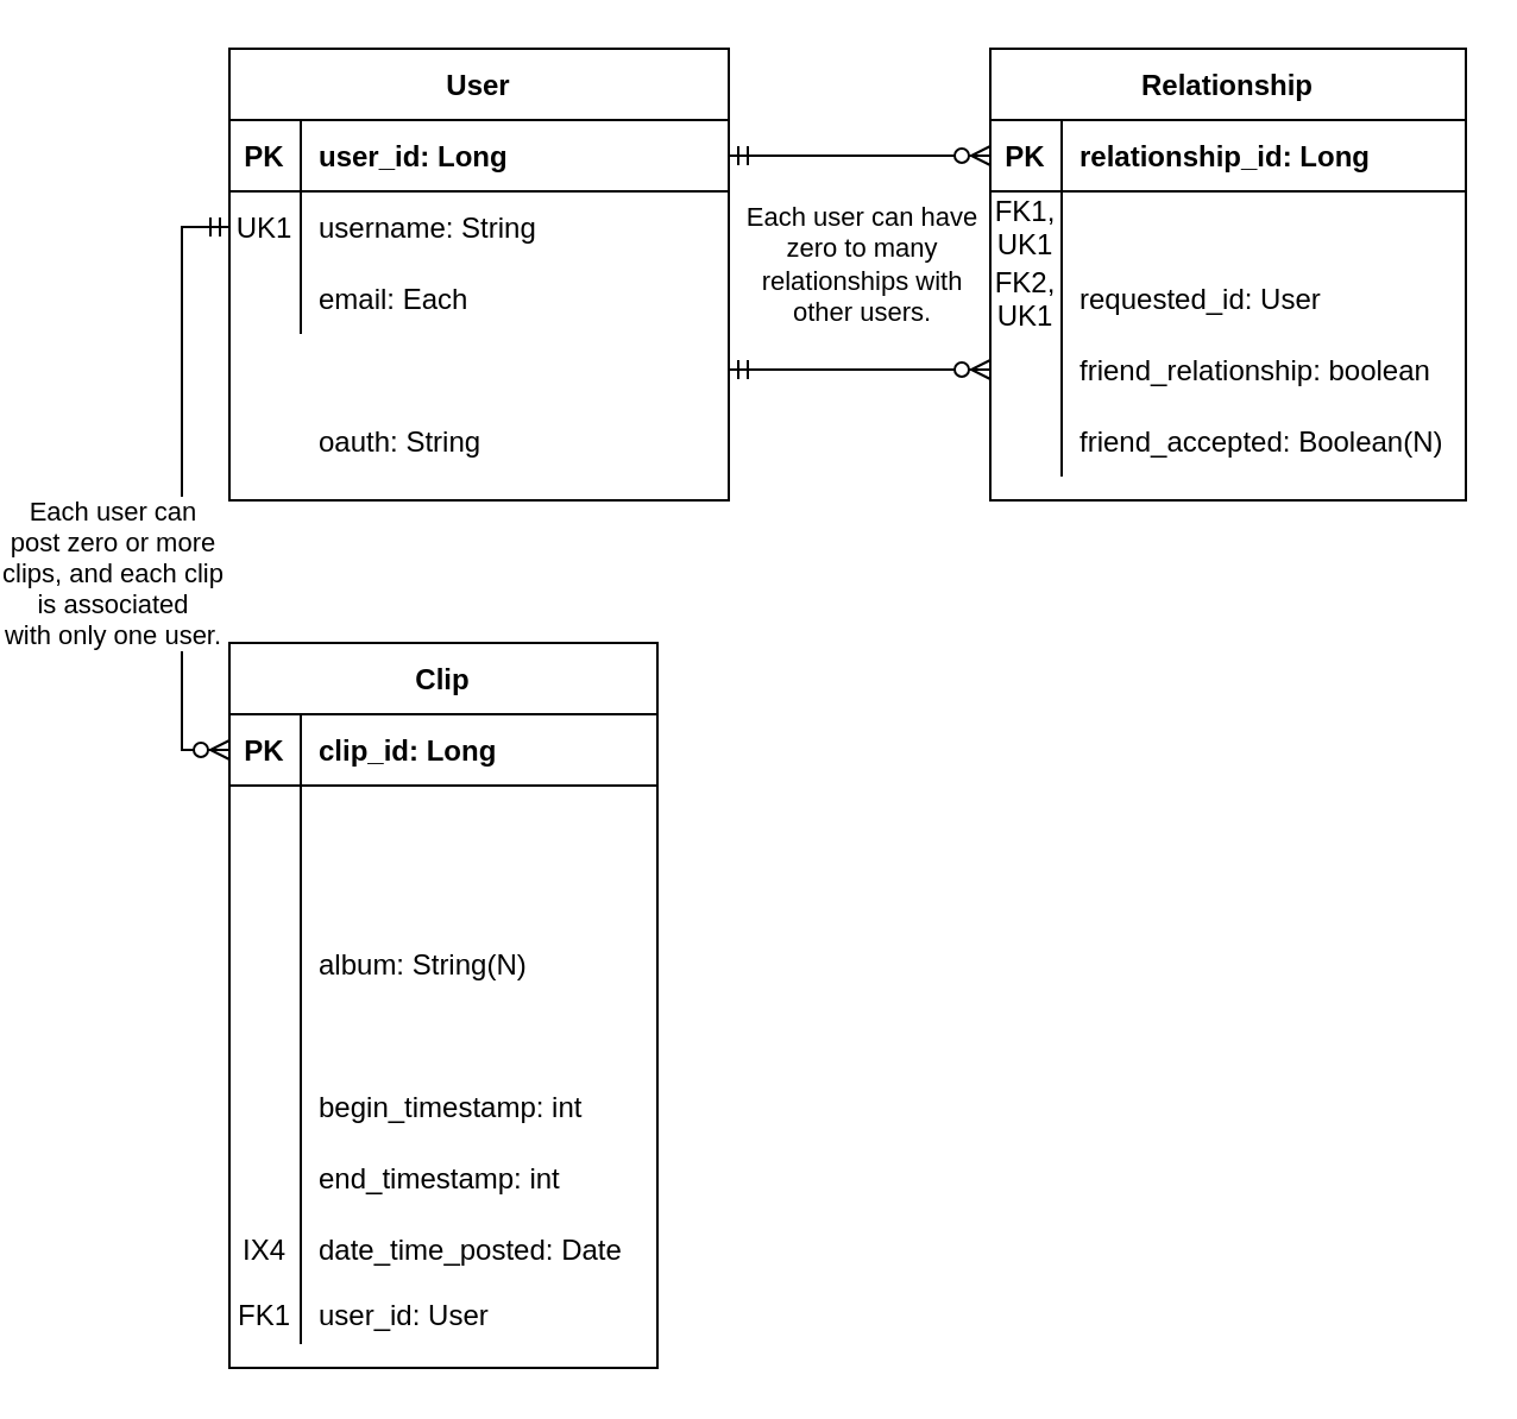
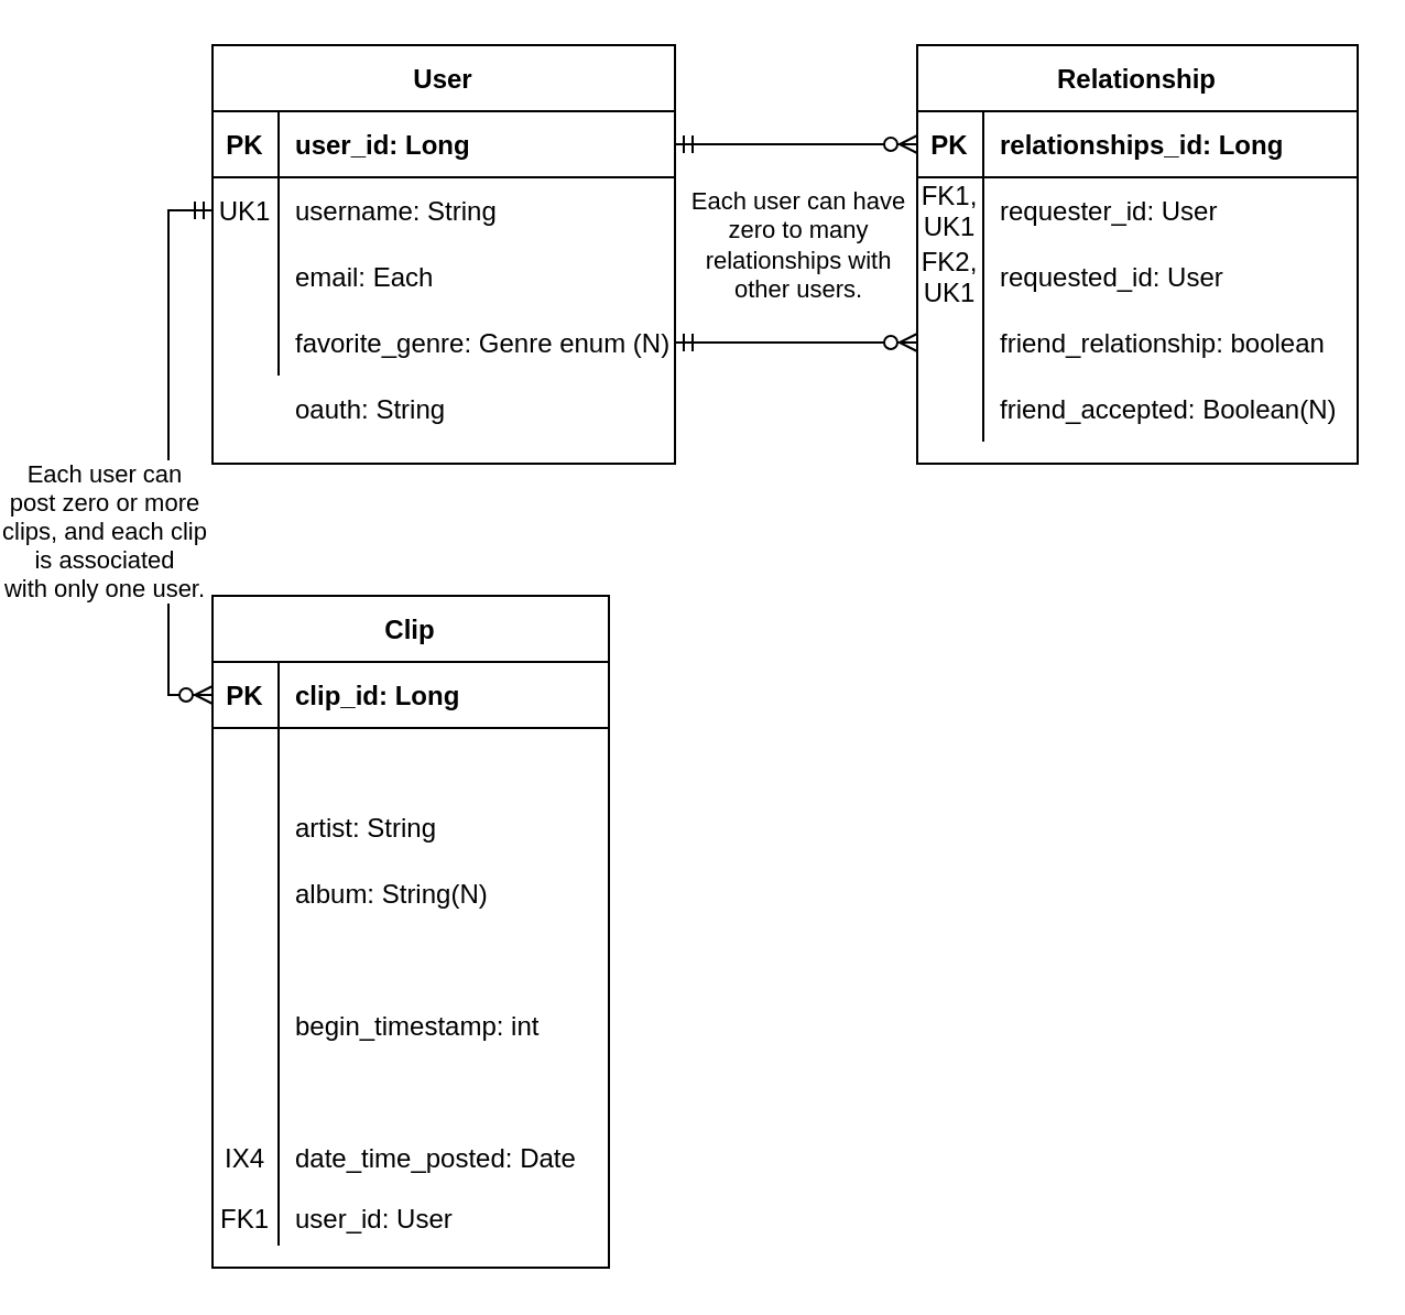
  <mxCell id="0" />
  <mxCell id="1" parent="0" />
  <mxCell id="2" style="edgeStyle=orthogonalEdgeStyle;rounded=0;orthogonalLoop=1;jettySize=auto;html=1;entryX=1;entryY=0.5;entryDx=0;entryDy=0;startArrow=ERzeroToMany;startFill=1;endArrow=ERmandOne;endFill=0;exitX=0;exitY=0.5;exitDx=0;exitDy=0;" parent="1" source="32" target="17" edge="1"><mxGeometry relative="1" as="geometry"><mxPoint x="240" y="190" as="sourcePoint" /></mxGeometry></mxCell>
  <mxCell id="3" style="edgeStyle=orthogonalEdgeStyle;rounded=0;orthogonalLoop=1;jettySize=auto;html=1;startArrow=ERzeroToMany;startFill=1;endArrow=ERmandOne;endFill=0;exitX=0;exitY=0.5;exitDx=0;exitDy=0;" parent="1" source="23" target="8" edge="1"><mxGeometry relative="1" as="geometry"><mxPoint x="240" y="140" as="sourcePoint" /></mxGeometry></mxCell>
  <mxCell id="4" value="Each user can have&lt;br&gt;zero to many &lt;br&gt;relationships with&lt;br&gt;other users." style="edgeLabel;html=1;align=center;verticalAlign=middle;resizable=0;points=[];" parent="3" vertex="1" connectable="0"><mxGeometry x="-0.2" y="-1" relative="1" as="geometry"><mxPoint x="-11" y="46" as="offset" /></mxGeometry></mxCell>
  <mxCell id="5" style="edgeStyle=orthogonalEdgeStyle;rounded=0;orthogonalLoop=1;jettySize=auto;html=1;exitX=0;exitY=0.5;exitDx=0;exitDy=0;startArrow=ERzeroToMany;startFill=1;endArrow=ERmandOne;endFill=0;entryX=0;entryY=0.5;entryDx=0;entryDy=0;" parent="1" source="39" target="11" edge="1"><mxGeometry relative="1" as="geometry"><mxPoint x="0" y="195" as="targetPoint" /></mxGeometry></mxCell>
  <mxCell id="6" value="Each user can &lt;br&gt;post zero or more &lt;br&gt;clips, and each clip &lt;br&gt;is associated &lt;br&gt;with only one user." style="edgeLabel;html=1;align=center;verticalAlign=middle;resizable=0;points=[];" parent="5" vertex="1" connectable="0"><mxGeometry x="-0.3" y="3" relative="1" as="geometry"><mxPoint x="-27" y="-4" as="offset" /></mxGeometry></mxCell>
  <mxCell id="7" value="User" style="shape=table;startSize=30;container=1;collapsible=1;childLayout=tableLayout;fixedRows=1;rowLines=0;fontStyle=1;align=center;resizeLast=1;" parent="1" vertex="1"><mxGeometry x="20" y="20" width="210" height="190" as="geometry" /></mxCell>
  <mxCell id="8" value="" style="shape=partialRectangle;collapsible=0;dropTarget=0;pointerEvents=0;fillColor=none;top=0;left=0;bottom=1;right=0;points=[[0,0.5],[1,0.5]];portConstraint=eastwest;" parent="7" vertex="1"><mxGeometry y="30" width="210" height="30" as="geometry" /></mxCell>
  <mxCell id="9" value="PK" style="shape=partialRectangle;connectable=0;fillColor=none;top=0;left=0;bottom=0;right=0;fontStyle=1;overflow=hidden;" parent="8" vertex="1"><mxGeometry width="30" height="30" as="geometry" /></mxCell>
  <mxCell id="10" value="user_id: Long" style="shape=partialRectangle;connectable=0;fillColor=none;top=0;left=0;bottom=0;right=0;align=left;spacingLeft=6;fontStyle=1;overflow=hidden;" parent="8" vertex="1"><mxGeometry x="30" width="180" height="30" as="geometry" /></mxCell>
  <mxCell id="11" value="" style="shape=partialRectangle;collapsible=0;dropTarget=0;pointerEvents=0;fillColor=none;top=0;left=0;bottom=0;right=0;points=[[0,0.5],[1,0.5]];portConstraint=eastwest;" parent="7" vertex="1"><mxGeometry y="60" width="210" height="30" as="geometry" /></mxCell>
  <mxCell id="12" value="UK1" style="shape=partialRectangle;connectable=0;fillColor=none;top=0;left=0;bottom=0;right=0;editable=1;overflow=hidden;" parent="11" vertex="1"><mxGeometry width="30" height="30" as="geometry" /></mxCell>
  <mxCell id="13" value="username: String" style="shape=partialRectangle;connectable=0;fillColor=none;top=0;left=0;bottom=0;right=0;align=left;spacingLeft=6;overflow=hidden;" parent="11" vertex="1"><mxGeometry x="30" width="180" height="30" as="geometry" /></mxCell>
  <mxCell id="14" value="" style="shape=partialRectangle;collapsible=0;dropTarget=0;pointerEvents=0;fillColor=none;top=0;left=0;bottom=0;right=0;points=[[0,0.5],[1,0.5]];portConstraint=eastwest;" parent="7" vertex="1"><mxGeometry y="90" width="210" height="30" as="geometry" /></mxCell>
  <mxCell id="15" value="" style="shape=partialRectangle;connectable=0;fillColor=none;top=0;left=0;bottom=0;right=0;editable=1;overflow=hidden;" parent="14" vertex="1"><mxGeometry width="30" height="30" as="geometry" /></mxCell>
  <mxCell id="16" value="email: Each" style="shape=partialRectangle;connectable=0;fillColor=none;top=0;left=0;bottom=0;right=0;align=left;spacingLeft=6;overflow=hidden;" parent="14" vertex="1"><mxGeometry x="30" width="180" height="30" as="geometry" /></mxCell>
  <mxCell id="17" value="" style="shape=partialRectangle;collapsible=0;dropTarget=0;pointerEvents=0;fillColor=none;top=0;left=0;bottom=0;right=0;points=[[0,0.5],[1,0.5]];portConstraint=eastwest;" parent="7" vertex="1"><mxGeometry y="120" width="210" height="30" as="geometry" /></mxCell>
  <mxCell id="18" value="" style="shape=partialRectangle;connectable=0;fillColor=none;top=0;left=0;bottom=0;right=0;editable=1;overflow=hidden;" parent="17" vertex="1"><mxGeometry width="30" height="30" as="geometry" /></mxCell>
+ <mxCell id="19" value="favorite_genre: Genre enum (N)" style="shape=partialRectangle;connectable=0;fillColor=none;top=0;left=0;bottom=0;right=0;align=left;spacingLeft=6;overflow=hidden;" parent="17" vertex="1"><mxGeometry x="30" width="180" height="30" as="geometry" /></mxCell>
  <mxCell id="20" style="shape=partialRectangle;collapsible=0;dropTarget=0;pointerEvents=0;fillColor=none;top=0;left=0;bottom=0;right=0;points=[[0,0.5],[1,0.5]];portConstraint=eastwest;" parent="7" vertex="1"><mxGeometry y="150" width="210" height="30" as="geometry" /></mxCell>
  <mxCell id="21" value="oauth: String" style="shape=partialRectangle;connectable=0;fillColor=none;top=0;left=0;bottom=0;right=0;align=left;spacingLeft=6;overflow=hidden;" parent="20" vertex="1"><mxGeometry x="30" width="180" height="30" as="geometry" /></mxCell>
  <mxCell id="22" value="Relationship" style="shape=table;startSize=30;container=1;collapsible=1;childLayout=tableLayout;fixedRows=1;rowLines=0;fontStyle=1;align=center;resizeLast=1;" parent="1" vertex="1"><mxGeometry x="340" y="20" width="200" height="190" as="geometry" /></mxCell>
  <mxCell id="23" value="" style="shape=partialRectangle;collapsible=0;dropTarget=0;pointerEvents=0;fillColor=none;top=0;left=0;bottom=1;right=0;points=[[0,0.5],[1,0.5]];portConstraint=eastwest;" parent="22" vertex="1"><mxGeometry y="30" width="200" height="30" as="geometry" /></mxCell>
  <mxCell id="24" value="PK" style="shape=partialRectangle;connectable=0;fillColor=none;top=0;left=0;bottom=0;right=0;fontStyle=1;overflow=hidden;" parent="23" vertex="1"><mxGeometry width="30" height="30" as="geometry" /></mxCell>
- <mxCell id="25" value="relationship_id: Long" style="shape=partialRectangle;connectable=0;fillColor=none;top=0;left=0;bottom=0;right=0;align=left;spacingLeft=6;fontStyle=1;overflow=hidden;" parent="23" vertex="1"><mxGeometry x="30" width="170" height="30" as="geometry" /></mxCell>
+ <mxCell id="25" value="relationships_id: Long" style="shape=partialRectangle;connectable=0;fillColor=none;top=0;left=0;bottom=0;right=0;align=left;spacingLeft=6;fontStyle=1;overflow=hidden;" parent="23" vertex="1"><mxGeometry x="30" width="170" height="30" as="geometry" /></mxCell>
  <mxCell id="26" value="" style="shape=partialRectangle;collapsible=0;dropTarget=0;pointerEvents=0;fillColor=none;top=0;left=0;bottom=0;right=0;points=[[0,0.5],[1,0.5]];portConstraint=eastwest;" parent="22" vertex="1"><mxGeometry y="60" width="200" height="30" as="geometry" /></mxCell>
  <mxCell id="27" value="FK1,&#10;UK1&#10;" style="shape=partialRectangle;connectable=0;fillColor=none;top=0;left=0;bottom=0;right=0;editable=1;overflow=hidden;" parent="26" vertex="1"><mxGeometry width="30" height="30" as="geometry" /></mxCell>
+ <mxCell id="28" value="requester_id: User" style="shape=partialRectangle;connectable=0;fillColor=none;top=0;left=0;bottom=0;right=0;align=left;spacingLeft=6;overflow=hidden;" parent="26" vertex="1"><mxGeometry x="30" width="170" height="30" as="geometry" /></mxCell>
  <mxCell id="29" value="" style="shape=partialRectangle;collapsible=0;dropTarget=0;pointerEvents=0;fillColor=none;top=0;left=0;bottom=0;right=0;points=[[0,0.5],[1,0.5]];portConstraint=eastwest;" parent="22" vertex="1"><mxGeometry y="90" width="200" height="30" as="geometry" /></mxCell>
  <mxCell id="30" value="FK2,&#10;UK1" style="shape=partialRectangle;connectable=0;fillColor=none;top=0;left=0;bottom=0;right=0;editable=1;overflow=hidden;" parent="29" vertex="1"><mxGeometry width="30" height="30" as="geometry" /></mxCell>
  <mxCell id="31" value="requested_id: User" style="shape=partialRectangle;connectable=0;fillColor=none;top=0;left=0;bottom=0;right=0;align=left;spacingLeft=6;overflow=hidden;" parent="29" vertex="1"><mxGeometry x="30" width="170" height="30" as="geometry" /></mxCell>
  <mxCell id="32" style="shape=partialRectangle;collapsible=0;dropTarget=0;pointerEvents=0;fillColor=none;top=0;left=0;bottom=0;right=0;points=[[0,0.5],[1,0.5]];portConstraint=eastwest;" parent="22" vertex="1"><mxGeometry y="120" width="200" height="30" as="geometry" /></mxCell>
  <mxCell id="33" style="shape=partialRectangle;connectable=0;fillColor=none;top=0;left=0;bottom=0;right=0;editable=1;overflow=hidden;" parent="32" vertex="1"><mxGeometry width="30" height="30" as="geometry" /></mxCell>
  <mxCell id="34" value="friend_relationship: boolean" style="shape=partialRectangle;connectable=0;fillColor=none;top=0;left=0;bottom=0;right=0;align=left;spacingLeft=6;overflow=hidden;" parent="32" vertex="1"><mxGeometry x="30" width="170" height="30" as="geometry" /></mxCell>
  <mxCell id="35" style="shape=partialRectangle;collapsible=0;dropTarget=0;pointerEvents=0;fillColor=none;top=0;left=0;bottom=0;right=0;points=[[0,0.5],[1,0.5]];portConstraint=eastwest;" parent="22" vertex="1"><mxGeometry y="150" width="200" height="30" as="geometry" /></mxCell>
  <mxCell id="36" style="shape=partialRectangle;connectable=0;fillColor=none;top=0;left=0;bottom=0;right=0;editable=1;overflow=hidden;" parent="35" vertex="1"><mxGeometry width="30" height="30" as="geometry" /></mxCell>
  <mxCell id="37" value="friend_accepted: Boolean(N)" style="shape=partialRectangle;connectable=0;fillColor=none;top=0;left=0;bottom=0;right=0;align=left;spacingLeft=6;overflow=hidden;" parent="35" vertex="1"><mxGeometry x="30" width="170" height="30" as="geometry" /></mxCell>
  <mxCell id="38" value="Clip" style="shape=table;startSize=30;container=1;collapsible=1;childLayout=tableLayout;fixedRows=1;rowLines=0;fontStyle=1;align=center;resizeLast=1;" parent="1" vertex="1"><mxGeometry x="20" y="270" width="180" height="305" as="geometry" /></mxCell>
  <mxCell id="39" value="" style="shape=partialRectangle;collapsible=0;dropTarget=0;pointerEvents=0;fillColor=none;top=0;left=0;bottom=1;right=0;points=[[0,0.5],[1,0.5]];portConstraint=eastwest;" parent="38" vertex="1"><mxGeometry y="30" width="180" height="30" as="geometry" /></mxCell>
  <mxCell id="40" value="PK" style="shape=partialRectangle;connectable=0;fillColor=none;top=0;left=0;bottom=0;right=0;fontStyle=1;overflow=hidden;" parent="39" vertex="1"><mxGeometry width="30" height="30" as="geometry" /></mxCell>
  <mxCell id="41" value="clip_id: Long" style="shape=partialRectangle;connectable=0;fillColor=none;top=0;left=0;bottom=0;right=0;align=left;spacingLeft=6;fontStyle=1;overflow=hidden;" parent="39" vertex="1"><mxGeometry x="30" width="150" height="30" as="geometry" /></mxCell>
  <mxCell id="42" value="" style="shape=partialRectangle;collapsible=0;dropTarget=0;pointerEvents=0;fillColor=none;top=0;left=0;bottom=0;right=0;points=[[0,0.5],[1,0.5]];portConstraint=eastwest;" parent="38" vertex="1"><mxGeometry y="60" width="180" height="30" as="geometry" /></mxCell>
  <mxCell id="43" value="" style="shape=partialRectangle;connectable=0;fillColor=none;top=0;left=0;bottom=0;right=0;editable=1;overflow=hidden;" parent="42" vertex="1"><mxGeometry width="30" height="30" as="geometry" /></mxCell>
  <mxCell id="44" value="" style="shape=partialRectangle;collapsible=0;dropTarget=0;pointerEvents=0;fillColor=none;top=0;left=0;bottom=0;right=0;points=[[0,0.5],[1,0.5]];portConstraint=eastwest;" parent="38" vertex="1"><mxGeometry y="90" width="180" height="30" as="geometry" /></mxCell>
  <mxCell id="45" value="" style="shape=partialRectangle;connectable=0;fillColor=none;top=0;left=0;bottom=0;right=0;editable=1;overflow=hidden;" parent="44" vertex="1"><mxGeometry width="30" height="30" as="geometry" /></mxCell>
+ <mxCell id="46" value="artist: String" style="shape=partialRectangle;connectable=0;fillColor=none;top=0;left=0;bottom=0;right=0;align=left;spacingLeft=6;overflow=hidden;" parent="44" vertex="1"><mxGeometry x="30" width="150" height="30" as="geometry" /></mxCell>
  <mxCell id="47" value="" style="shape=partialRectangle;collapsible=0;dropTarget=0;pointerEvents=0;fillColor=none;top=0;left=0;bottom=0;right=0;points=[[0,0.5],[1,0.5]];portConstraint=eastwest;" parent="38" vertex="1"><mxGeometry y="120" width="180" height="30" as="geometry" /></mxCell>
  <mxCell id="48" value="" style="shape=partialRectangle;connectable=0;fillColor=none;top=0;left=0;bottom=0;right=0;editable=1;overflow=hidden;" parent="47" vertex="1"><mxGeometry width="30" height="30" as="geometry" /></mxCell>
  <mxCell id="49" value="album: String(N)" style="shape=partialRectangle;connectable=0;fillColor=none;top=0;left=0;bottom=0;right=0;align=left;spacingLeft=6;overflow=hidden;" parent="47" vertex="1"><mxGeometry x="30" width="150" height="30" as="geometry" /></mxCell>
  <mxCell id="50" style="shape=partialRectangle;collapsible=0;dropTarget=0;pointerEvents=0;fillColor=none;top=0;left=0;bottom=0;right=0;points=[[0,0.5],[1,0.5]];portConstraint=eastwest;" parent="38" vertex="1"><mxGeometry y="150" width="180" height="30" as="geometry" /></mxCell>
  <mxCell id="51" value="" style="shape=partialRectangle;connectable=0;fillColor=none;top=0;left=0;bottom=0;right=0;editable=1;overflow=hidden;" parent="50" vertex="1"><mxGeometry width="30" height="30" as="geometry" /></mxCell>
  <mxCell id="52" style="shape=partialRectangle;collapsible=0;dropTarget=0;pointerEvents=0;fillColor=none;top=0;left=0;bottom=0;right=0;points=[[0,0.5],[1,0.5]];portConstraint=eastwest;" parent="38" vertex="1"><mxGeometry y="180" width="180" height="30" as="geometry" /></mxCell>
  <mxCell id="53" style="shape=partialRectangle;connectable=0;fillColor=none;top=0;left=0;bottom=0;right=0;editable=1;overflow=hidden;" parent="52" vertex="1"><mxGeometry width="30" height="30" as="geometry" /></mxCell>
  <mxCell id="54" value="begin_timestamp: int" style="shape=partialRectangle;connectable=0;fillColor=none;top=0;left=0;bottom=0;right=0;align=left;spacingLeft=6;overflow=hidden;" parent="52" vertex="1"><mxGeometry x="30" width="150" height="30" as="geometry" /></mxCell>
  <mxCell id="55" style="shape=partialRectangle;collapsible=0;dropTarget=0;pointerEvents=0;fillColor=none;top=0;left=0;bottom=0;right=0;points=[[0,0.5],[1,0.5]];portConstraint=eastwest;" parent="38" vertex="1"><mxGeometry y="210" width="180" height="30" as="geometry" /></mxCell>
  <mxCell id="56" style="shape=partialRectangle;connectable=0;fillColor=none;top=0;left=0;bottom=0;right=0;editable=1;overflow=hidden;" parent="55" vertex="1"><mxGeometry width="30" height="30" as="geometry" /></mxCell>
- <mxCell id="57" value="end_timestamp: int" style="shape=partialRectangle;connectable=0;fillColor=none;top=0;left=0;bottom=0;right=0;align=left;spacingLeft=6;overflow=hidden;" parent="55" vertex="1"><mxGeometry x="30" width="150" height="30" as="geometry" /></mxCell>
  <mxCell id="58" style="shape=partialRectangle;collapsible=0;dropTarget=0;pointerEvents=0;fillColor=none;top=0;left=0;bottom=0;right=0;points=[[0,0.5],[1,0.5]];portConstraint=eastwest;" parent="38" vertex="1"><mxGeometry y="240" width="180" height="30" as="geometry" /></mxCell>
  <mxCell id="59" value="IX4" style="shape=partialRectangle;connectable=0;fillColor=none;top=0;left=0;bottom=0;right=0;editable=1;overflow=hidden;" parent="58" vertex="1"><mxGeometry width="30" height="30" as="geometry" /></mxCell>
  <mxCell id="60" value="date_time_posted: Date" style="shape=partialRectangle;connectable=0;fillColor=none;top=0;left=0;bottom=0;right=0;align=left;spacingLeft=6;overflow=hidden;" parent="58" vertex="1"><mxGeometry x="30" width="150" height="30" as="geometry" /></mxCell>
  <mxCell id="61" style="shape=partialRectangle;collapsible=0;dropTarget=0;pointerEvents=0;fillColor=none;top=0;left=0;bottom=0;right=0;points=[[0,0.5],[1,0.5]];portConstraint=eastwest;" parent="38" vertex="1"><mxGeometry y="270" width="180" height="25" as="geometry" /></mxCell>
  <mxCell id="62" value="FK1" style="shape=partialRectangle;connectable=0;fillColor=none;top=0;left=0;bottom=0;right=0;editable=1;overflow=hidden;" parent="61" vertex="1"><mxGeometry width="30" height="25" as="geometry" /></mxCell>
  <mxCell id="63" value="user_id: User" style="shape=partialRectangle;connectable=0;fillColor=none;top=0;left=0;bottom=0;right=0;align=left;spacingLeft=6;overflow=hidden;" parent="61" vertex="1"><mxGeometry x="30" width="150" height="25" as="geometry" /></mxCell>
